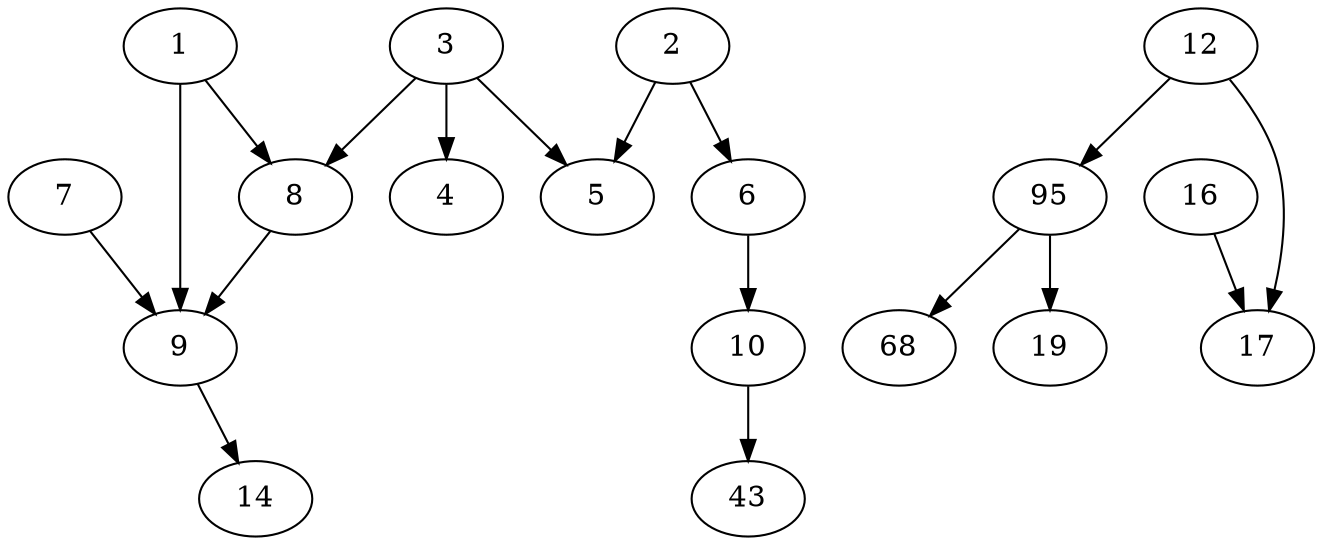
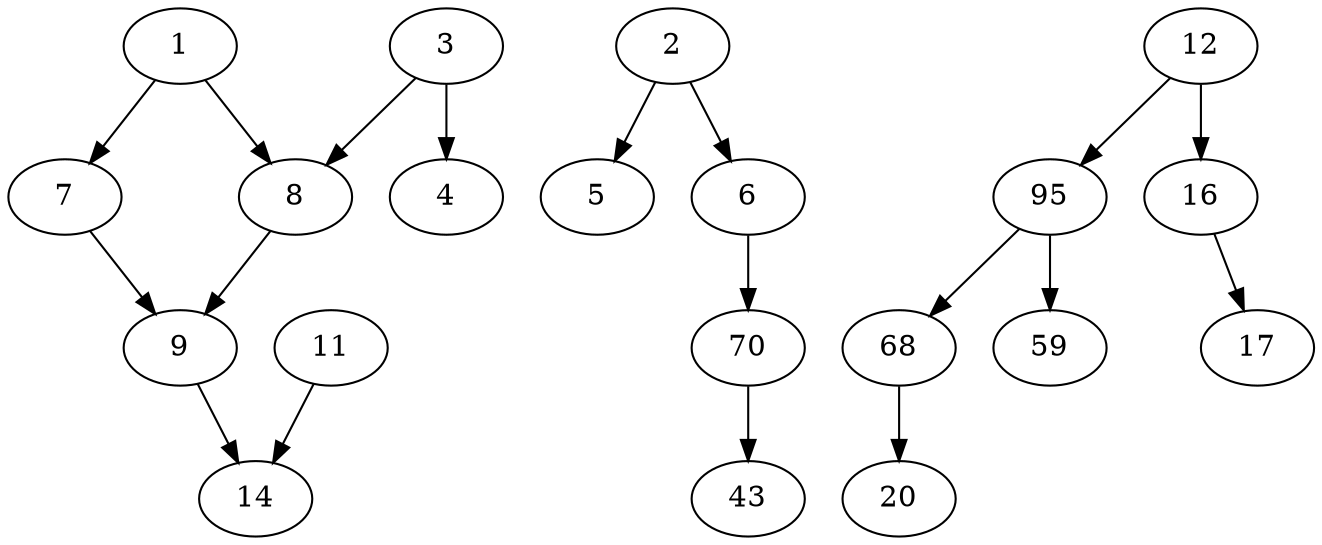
  digraph {
    node [alpha=0.09]
    1 [alpha=0.02 expect_size=218053785396049152]
    7 [alpha=0.15 expect_size=156206442049549568]
    8 [alpha=0.20 expect_size=99394852449861232]
    9 [expect_size=4562390256175097]
    14 [expect_size=351098561242333184]
    2 [alpha=0.10 expect_size=276220115468276465664]
    5 [alpha=0.05 expect_size=74265554343712784]
    6 [alpha=0.08 expect_size=233612866833453]
-   10 [alpha=0.07 expect_size=6009908037299470336]
+   10 [alpha=0.07 expect_size=6009908037299470336 label=70]
    n10 [alpha=0.14 expect_size=218589361664907904 label=43]
    3 [alpha=0.00 expect_size=1819196753283383296]
    4 [expect_size=2505121937045024]
    12 [alpha=0.05 expect_size=72480631673585664]
    n14 [alpha=0.01 expect_size=113260251564342247424 label=95]
    16 [alpha=0.03 expect_size=1231203930881611]
+   11 [alpha=0.18 expect_size=1601365732665424]
    n17 [alpha=0.10 expect_size=6238418321276928000 label=68]
-   19 [alpha=0.07 expect_size=15534060801622016000]
+   19 [alpha=0.07 expect_size=15534060801622016000 label=59]
    17 [alpha=0.05 expect_size=590064801457047]
-   1 -> 9
+   20 [alpha=0.01 expect_size=196122806969180960]
+   1 -> 7
    1 -> 8
    7 -> 9
    8 -> 9
    9 -> 14
    2 -> 5
    2 -> 6
    6 -> 10
    10 -> n10
    3 -> 8
-   3 -> 5
    3 -> 4
    12 -> n14
-   12 -> 17
+   12 -> 16
    n14 -> n17
    n14 -> 19
    16 -> 17
+   11 -> 14
+   n17 -> 20
  }
